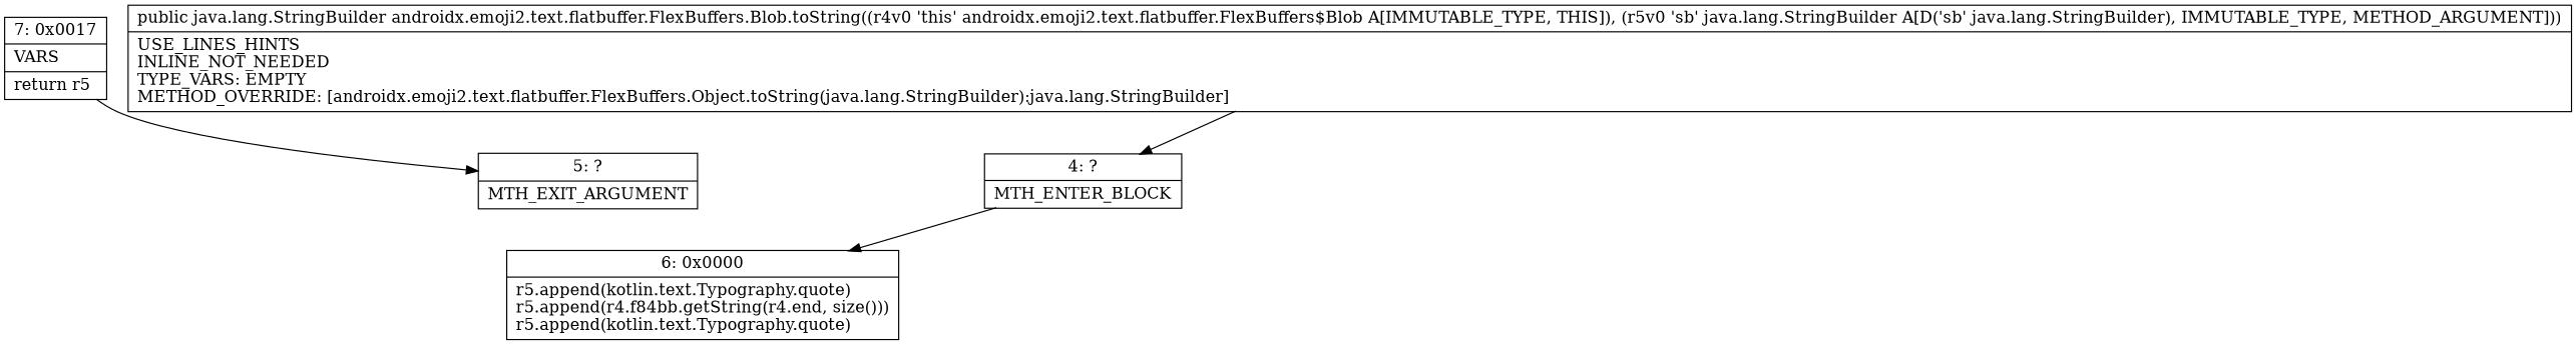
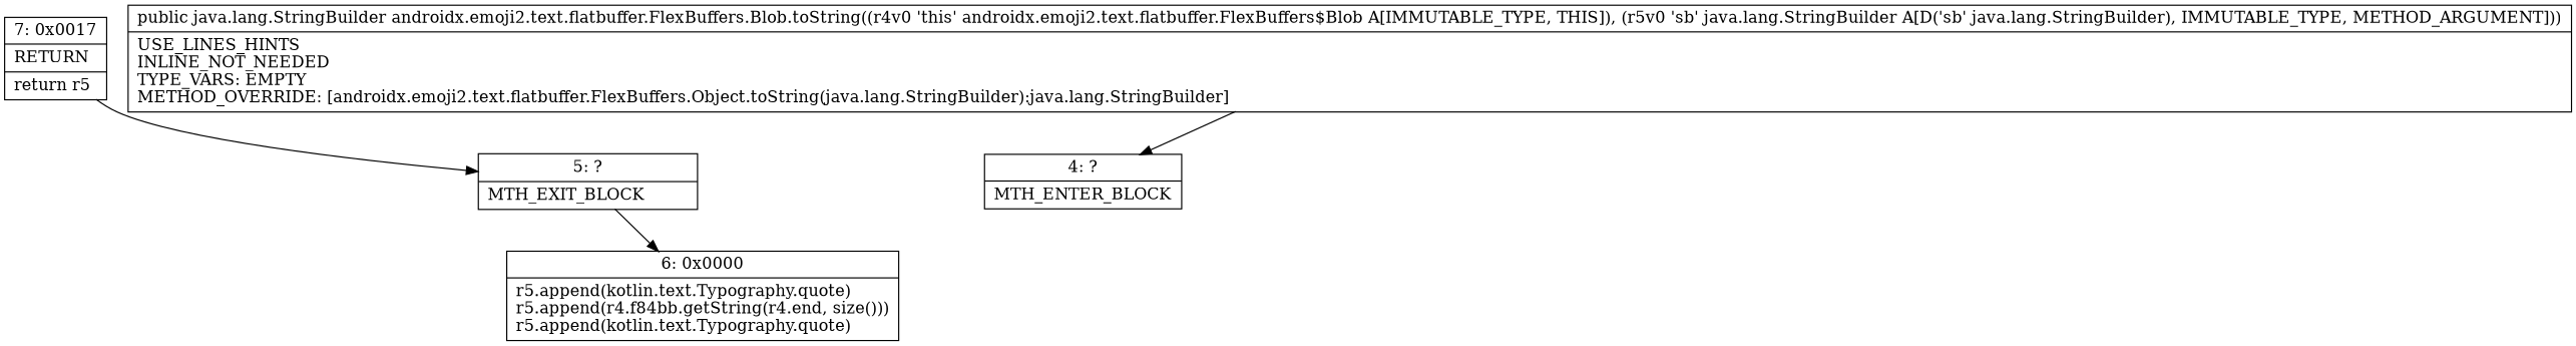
  digraph {
    node [shape=record]
    n1 [label="{4\:\ ?|MTH_ENTER_BLOCK\l}"]
    n2 [label="{6\:\ 0x0000|r5.append(kotlin.text.Typography.quote)\lr5.append(r4.f84bb.getString(r4.end, size()))\lr5.append(kotlin.text.Typography.quote)\l}"]
-   n3 [label="{7\:\ 0x0017|VARS\l|return r5\l}"]
-   n4 [label="{5\:\ ?|MTH_EXIT_ARGUMENT\l}"]
+   n3 [label="{7\:\ 0x0017|RETURN\l|return r5\l}"]
+   n4 [label="{5\:\ ?|MTH_EXIT_BLOCK\l}"]
    n5 [label="{public java.lang.StringBuilder androidx.emoji2.text.flatbuffer.FlexBuffers.Blob.toString((r4v0 'this' androidx.emoji2.text.flatbuffer.FlexBuffers$Blob A[IMMUTABLE_TYPE, THIS]), (r5v0 'sb' java.lang.StringBuilder A[D('sb' java.lang.StringBuilder), IMMUTABLE_TYPE, METHOD_ARGUMENT]))  | USE_LINES_HINTS\lINLINE_NOT_NEEDED\lTYPE_VARS: EMPTY\lMETHOD_OVERRIDE: [androidx.emoji2.text.flatbuffer.FlexBuffers.Object.toString(java.lang.StringBuilder):java.lang.StringBuilder]\l}"]
-   n1 -> n2
+   n4 -> n2
    n3 -> n4
    n5 -> n1
  }
